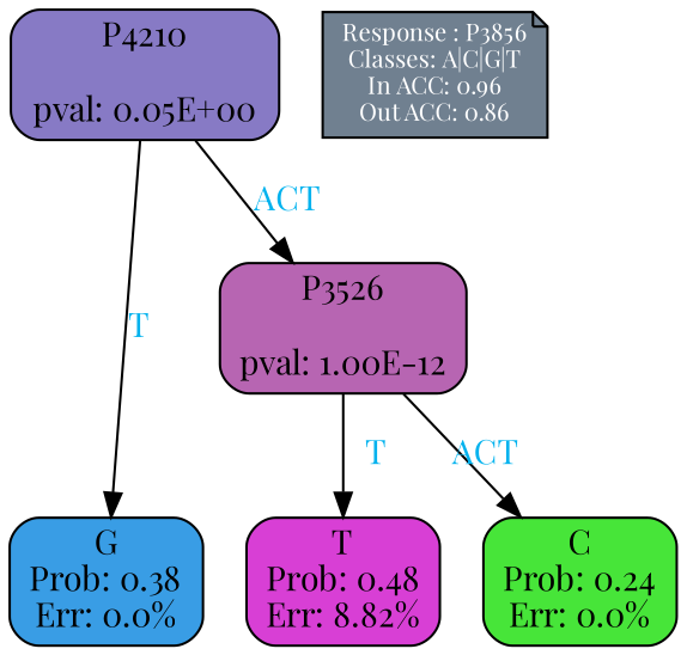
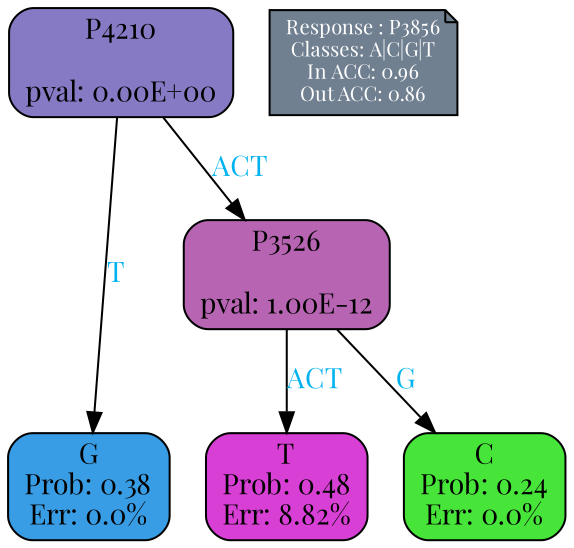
  digraph {
    fontname="Playfair Display"
    ranksep=equally
    splines=polylines
    node [color=black fontname="Playfair Display" shape=box style="filled, rounded"]
    edge [fontcolor=deepskyblue2 fontname="Playfair Display"]
    n1 [fillcolor="#d83fd5" label="T\nProb: 0.48\nErr: 8.82%"]
    n2 [fillcolor="#47e539" label="C\nProb: 0.24\nErr: 0.0%"]
    n3 [fillcolor="#399de5" label="G\nProb: 0.38\nErr: 0.0%"]
    n4 [align=left fillcolor=slategray fontcolor=white fontsize=10 label="Response : P3856\nClasses: A|C|G|T\nIn ACC: 0.96\nOut ACC: 0.86\n" shape=note style=filled]
-   n5 [fillcolor="#877ac5" label="P4210\n\npval: 0.05E+00"]
+   n5 [fillcolor="#877ac5" label="P4210\n\npval: 0.00E+00"]
    n6 [fillcolor="#b765b2" label="P3526\n\npval: 1.00E-12"]
    subgraph sub_1 {
      rank=same
      n1
      n2
      n3
    }
    subgraph sub_2 {
      rank=same
      n4
      n5
    }
    n5 -> n3 [label=T]
    n5 -> n6 [label=ACT]
-   n6 -> n1 [label=T]
-   n6 -> n2 [label=ACT]
+   n6 -> n1 [label=ACT]
+   n6 -> n2 [label=G]
  }
